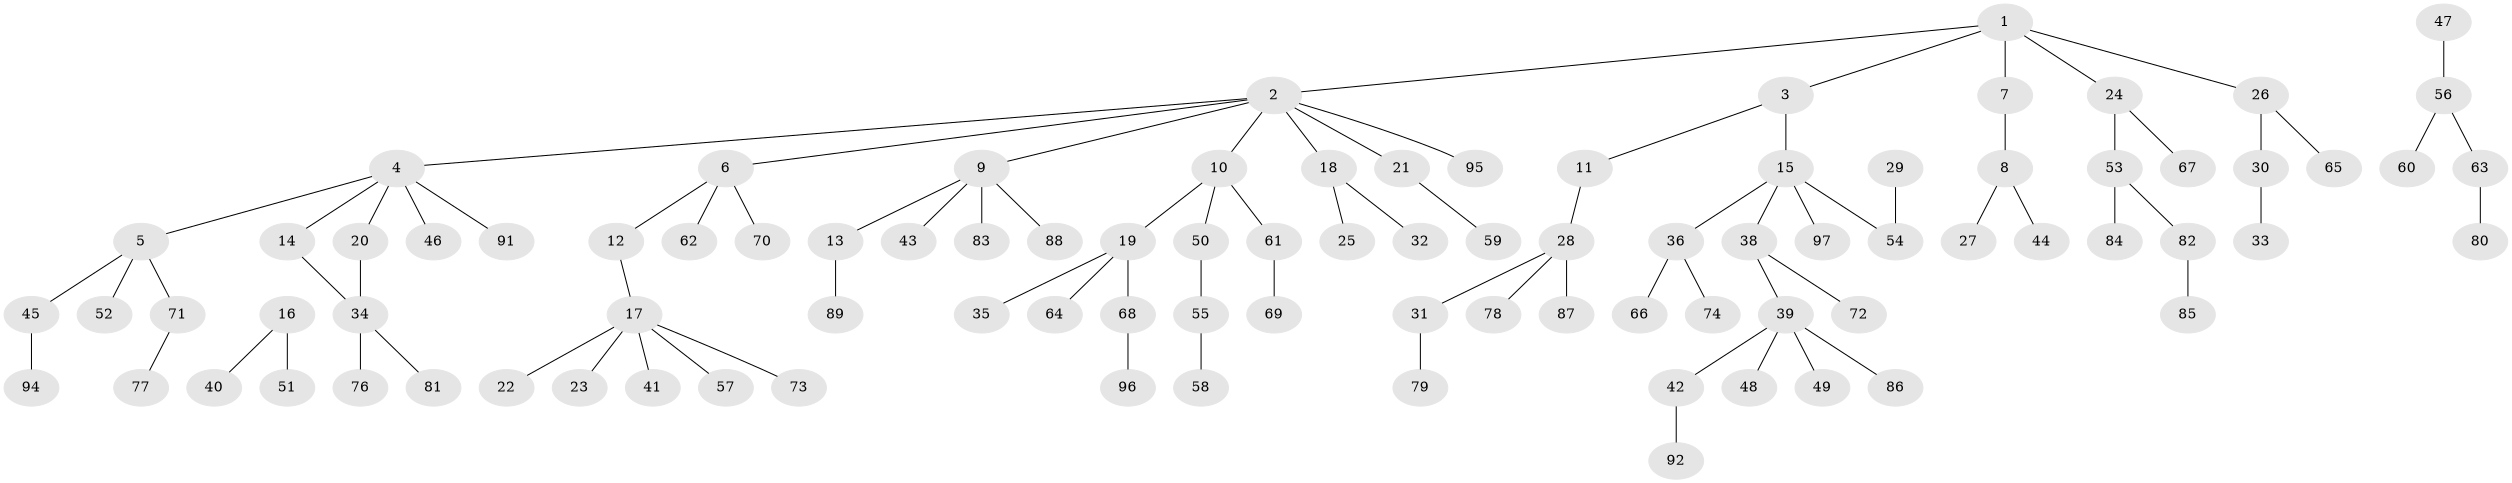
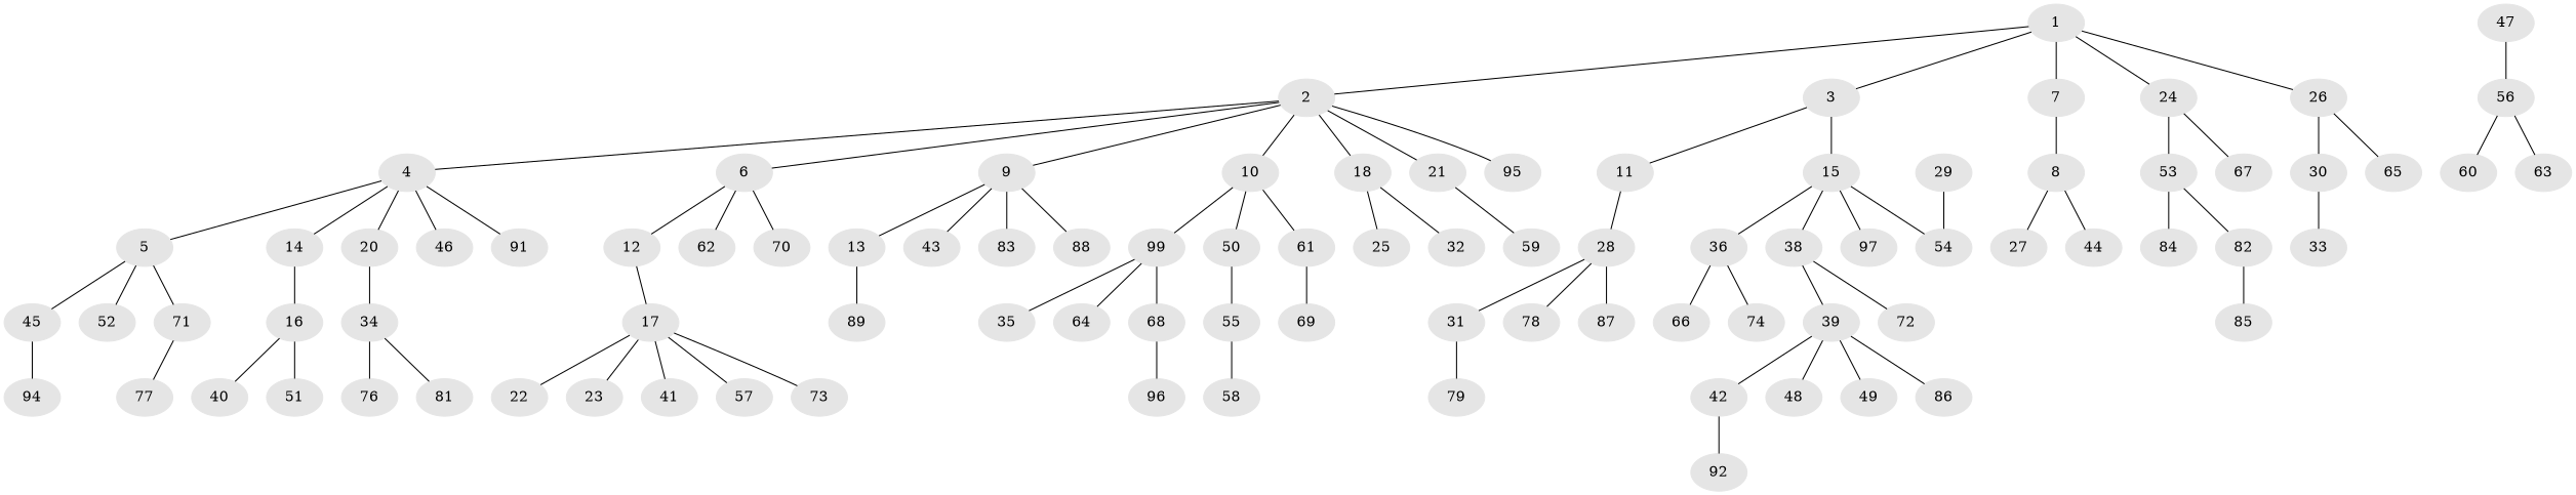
  graph {
    node [color=gray90 style=filled]
    1
    2
    3
    7
    24
    26
    4
    6
    9
    10
    18
    21
    n13 [label=95]
    11
    15
    8
    53
    67
    30
    65
    5
    14
    20
    46
    91
    12
    62
    70
    13
    43
    83
    88
-   19
+   19 [label=99]
    50
    61
    25
    32
    59
    28
    36
    38
    n42 [label=97]
    54
    45
    52
    71
    16
    34
    94
    77
    17
    27
    44
    89
    35
    64
    68
    55
    69
    31
    78
    87
    22
    23
    41
    57
    73
    40
    51
    29
    66
    74
    39
    72
    n75 [label=96]
    76
    81
    84
    82
    33
    79
    47
    56
    42
    48
    49
    86
    92
    60
    63
    58
    85
-   80
    1 -- 2
    1 -- 3
    1 -- 7
    1 -- 24
    1 -- 26
    2 -- 4
    2 -- 6
    2 -- 9
    2 -- 10
    2 -- 18
    2 -- 21
    2 -- n13
    3 -- 11
    3 -- 15
    7 -- 8
    24 -- 53
    24 -- 67
    26 -- 30
    26 -- 65
    4 -- 5
    4 -- 14
    4 -- 20
    4 -- 46
    4 -- 91
    6 -- 12
    6 -- 62
    6 -- 70
    9 -- 13
    9 -- 43
    9 -- 83
    9 -- 88
    10 -- 19
    10 -- 50
    10 -- 61
    18 -- 25
    18 -- 32
    21 -- 59
    11 -- 28
    15 -- 36
    15 -- 38
    15 -- n42
    15 -- 54
    8 -- 27
    8 -- 44
    53 -- 84
    53 -- 82
    30 -- 33
    5 -- 45
    5 -- 52
    5 -- 71
-   14 -- 34
+   14 -- 16
    20 -- 34
    12 -- 17
    13 -- 89
    19 -- 35
    19 -- 64
    19 -- 68
    50 -- 55
    61 -- 69
    28 -- 31
    28 -- 78
    28 -- 87
    36 -- 66
    36 -- 74
    38 -- 39
    38 -- 72
    45 -- 94
    71 -- 77
    16 -- 40
    16 -- 51
    34 -- 76
    34 -- 81
    17 -- 22
    17 -- 23
    17 -- 41
    17 -- 57
    17 -- 73
    68 -- n75
    55 -- 58
    31 -- 79
    29 -- 54
    39 -- 42
    39 -- 48
    39 -- 49
    39 -- 86
    82 -- 85
    47 -- 56
    56 -- 60
    56 -- 63
    42 -- 92
-   63 -- 80
  }
